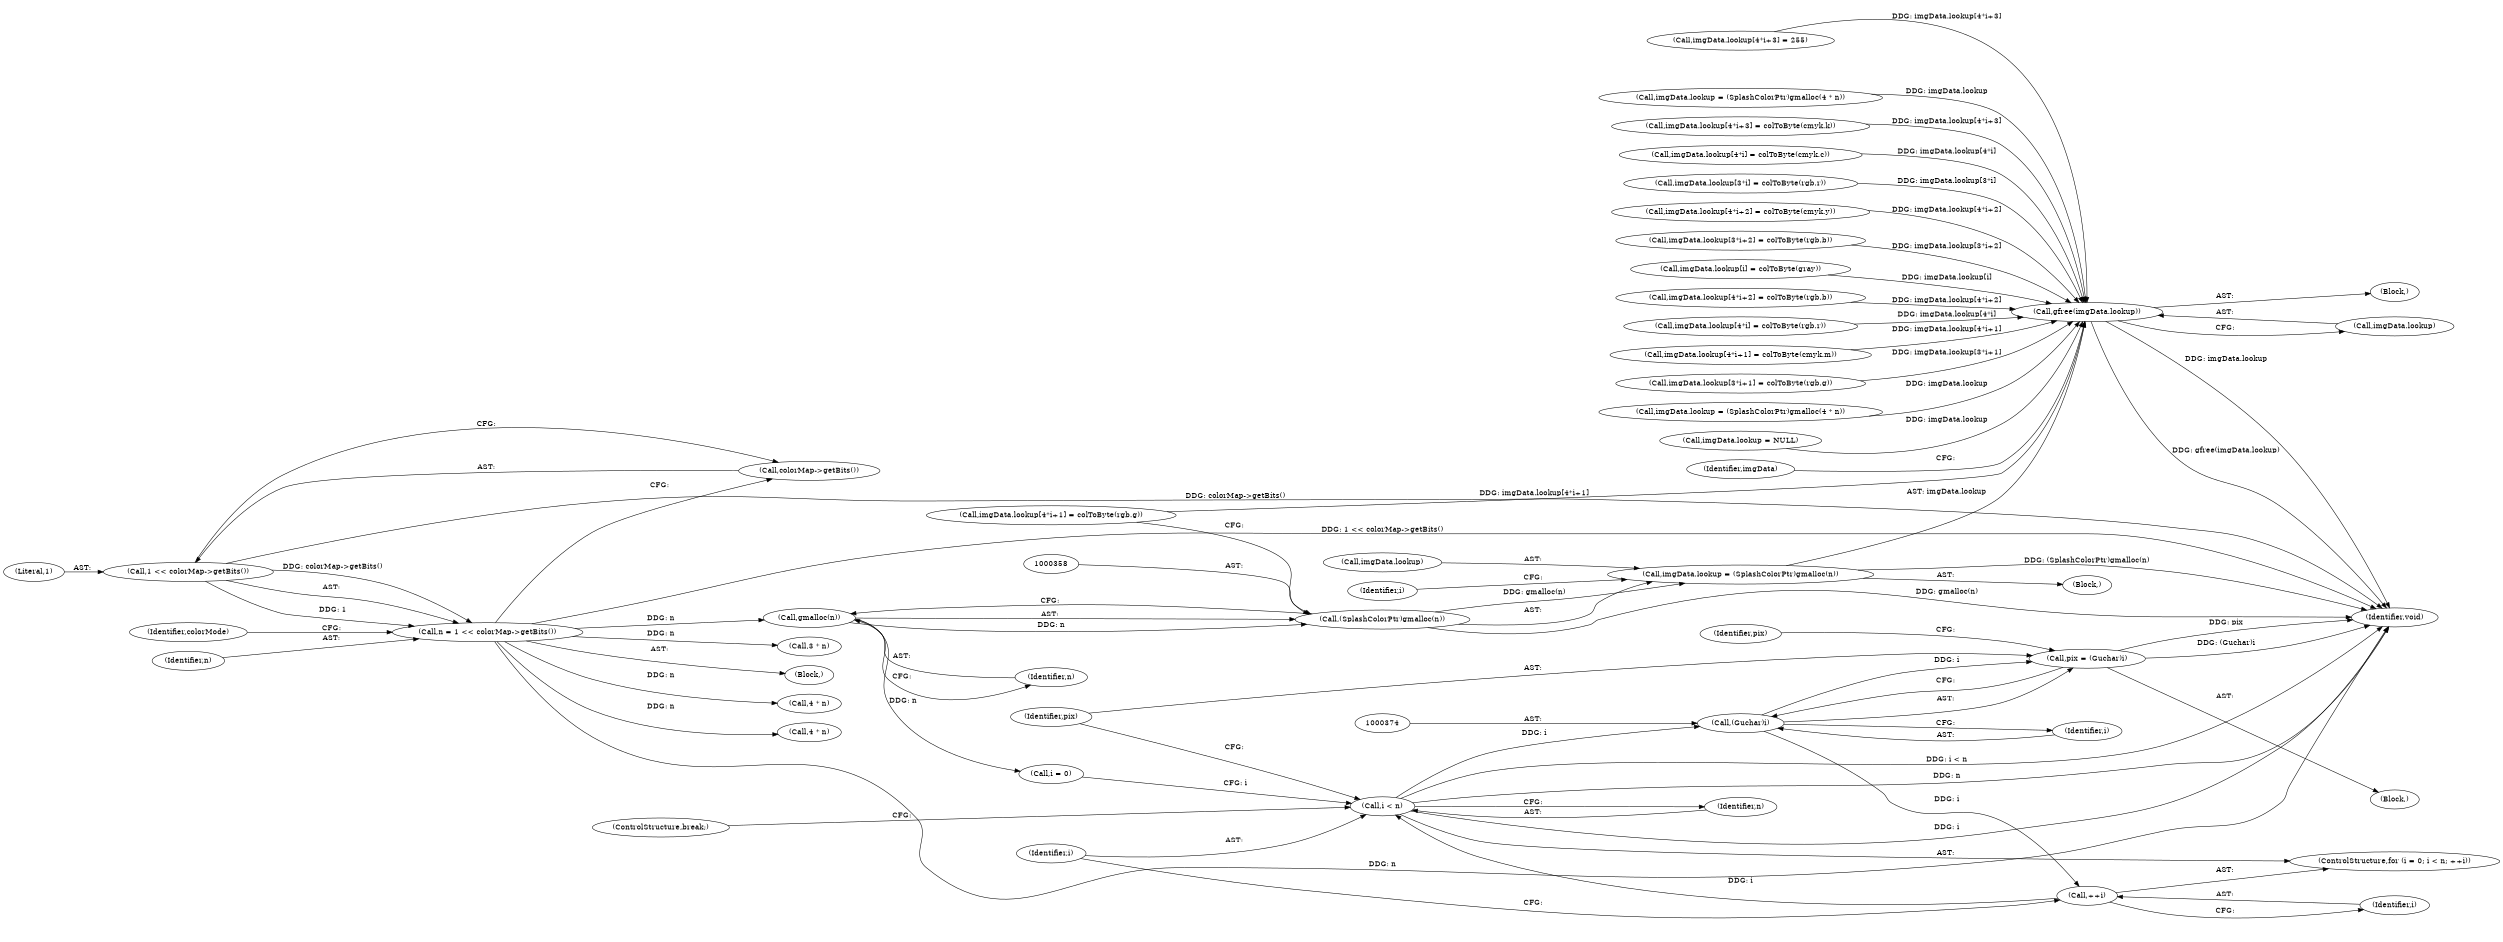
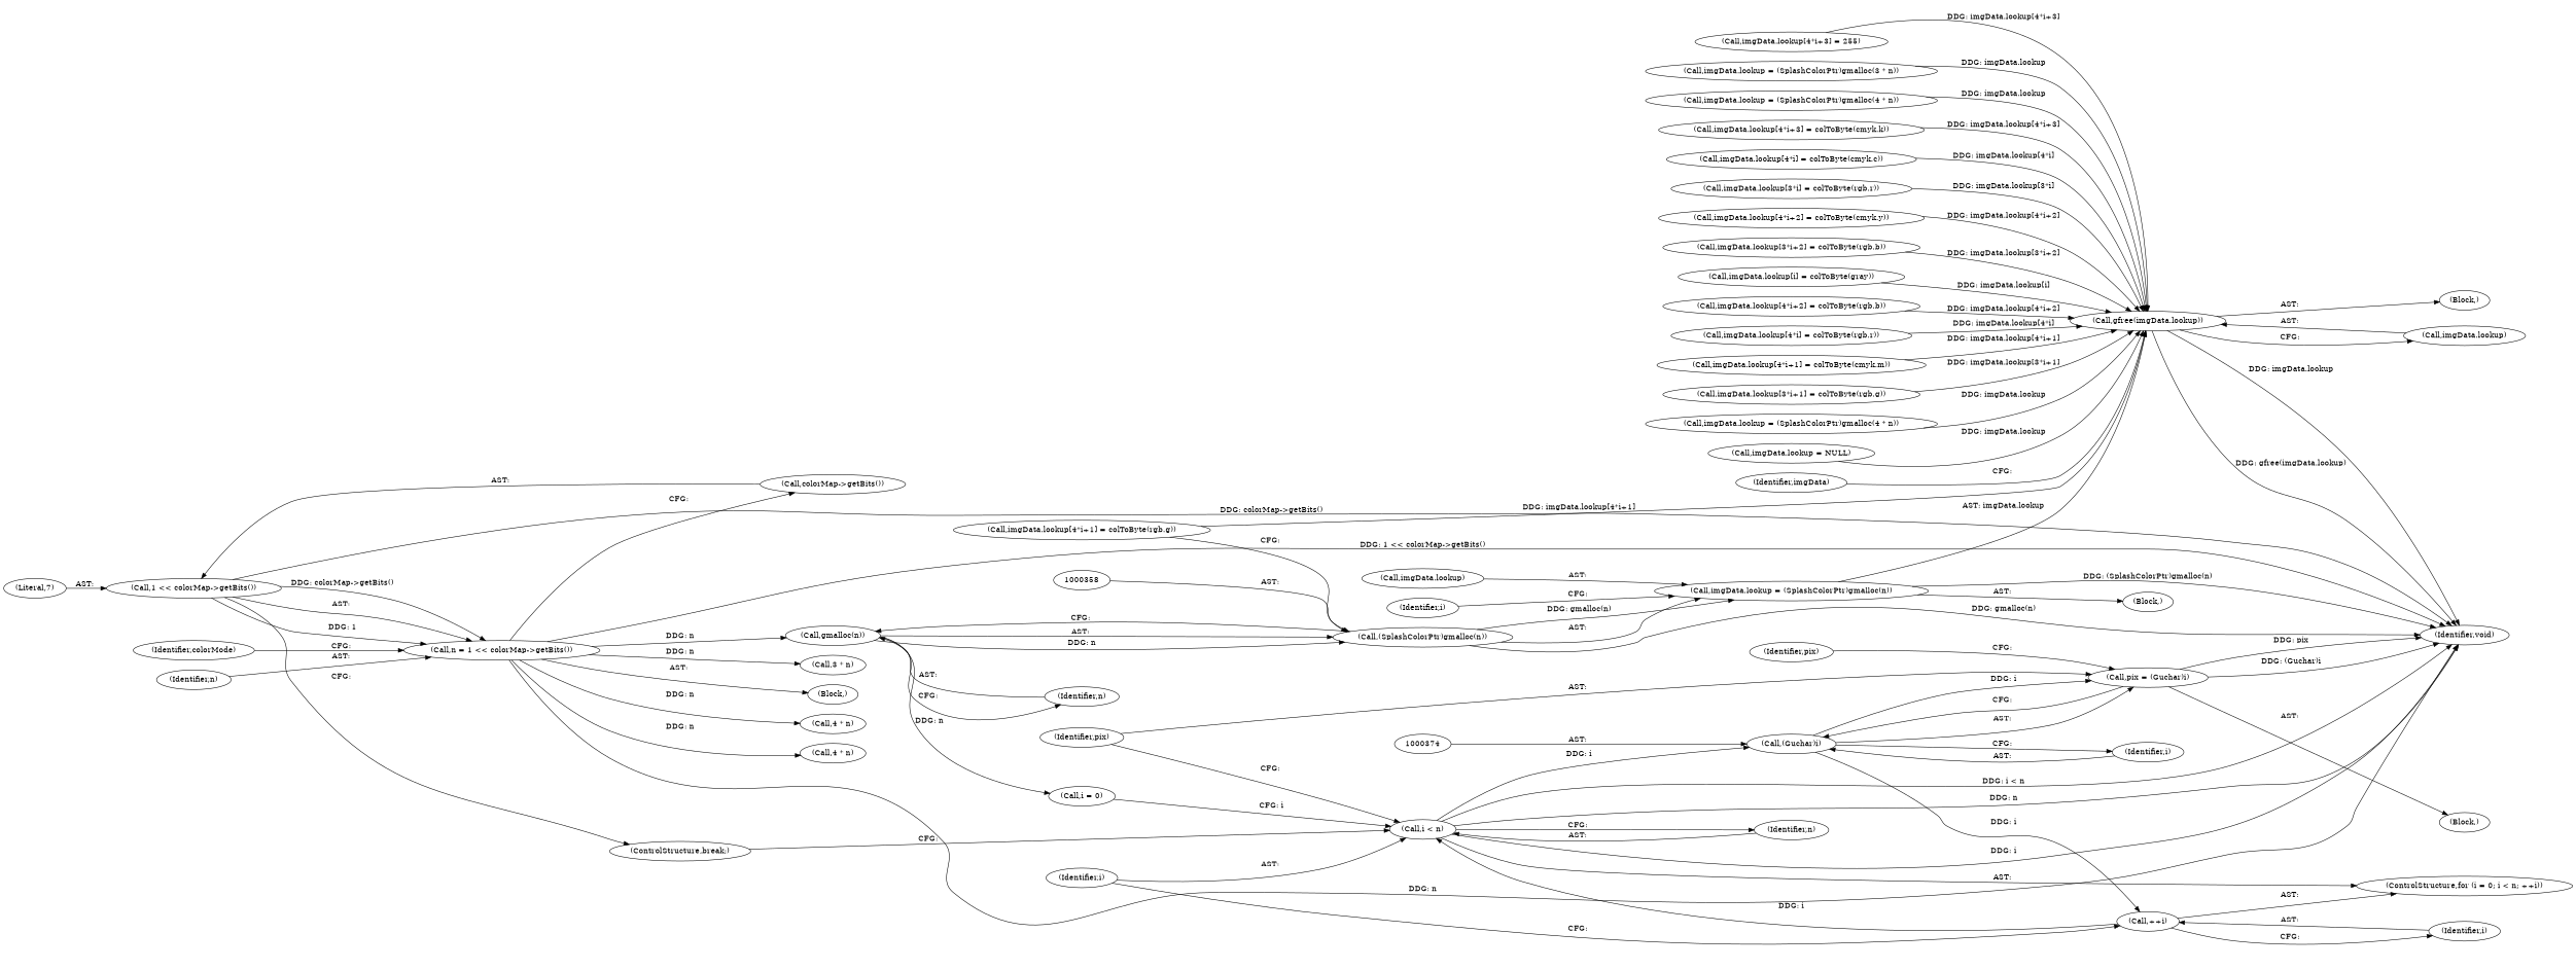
  digraph {
    rankdir=LR
    n1 [label="(Call,gmalloc(n))"]
    n2 [label="(Call,(SplashColorPtr)gmalloc(n))"]
    n3 [label="(Identifier,n)"]
    n4 [label="(Call,i = 0)"]
    n5 [label="(Identifier,void)"]
    n6 [label="(Call,imgData.lookup = (SplashColorPtr)gmalloc(n))"]
    n7 [label="(Call,i < n)"]
    n8 [label="(Call,(Guchar)i)"]
    n9 [label="(Identifier,n)"]
    n10 [label="(ControlStructure,for (i = 0; i < n; ++i))"]
    n11 [label="(Call,n = 1 << colorMap->getBits())"]
    n12 [label="(Call,4 * n)"]
    n13 [label="(Call,4 * n)"]
    n14 [label="(Call,3 * n)"]
    n15 [label="(Block,)"]
    n16 [label="(Call,colorMap->getBits())"]
    n17 [label="(Call,1 << colorMap->getBits())"]
    n18 [label="(Call,gfree(imgData.lookup))"]
    n19 [label="(Block,)"]
    n20 [label="(Call,imgData.lookup)"]
    n21 [label="(Block,)"]
    n22 [label="(Call,++i)"]
    n23 [label="(Call,pix = (Guchar)i)"]
    n24 [label="(Identifier,i)"]
    n25 [label="(Identifier,i)"]
    n26 [label="(Block,)"]
    n27 [label="(Identifier,colorMode)"]
    n28 [label="(Call,imgData.lookup = (SplashColorPtr)gmalloc(4 * n))"]
    n29 [label="(Call,imgData.lookup[4*i+3] = colToByte(cmyk.k))"]
    n30 [label="(Call,imgData.lookup[4*i] = colToByte(cmyk.c))"]
    n31 [label="(Call,imgData.lookup[3*i] = colToByte(rgb.r))"]
    n32 [label="(Call,imgData.lookup[4*i+2] = colToByte(cmyk.y))"]
    n33 [label="(Identifier,i)"]
    n34 [label="(Identifier,pix)"]
    n35 [label="(Call,imgData.lookup[3*i+2] = colToByte(rgb.b))"]
    n36 [label="(Call,imgData.lookup[i] = colToByte(gray))"]
    n37 [label="(Call,imgData.lookup[4*i+2] = colToByte(rgb.b))"]
    n38 [label="(Call,imgData.lookup[4*i] = colToByte(rgb.r))"]
    n39 [label="(Call,imgData.lookup[4*i+1] = colToByte(cmyk.m))"]
    n40 [label="(Call,imgData.lookup)"]
-   n41 [label="(Literal,1)"]
+   n41 [label="(Literal,7)"]
    n42 [label="(Identifier,n)"]
    n43 [label="(Call,imgData.lookup[4*i+1] = colToByte(rgb.g))"]
    n44 [label="(ControlStructure,break;)"]
    n45 [label="(Call,imgData.lookup[3*i+1] = colToByte(rgb.g))"]
    n46 [label="(Call,imgData.lookup = (SplashColorPtr)gmalloc(4 * n))"]
    n47 [label="(Call,imgData.lookup = NULL)"]
    n48 [label="(Identifier,imgData)"]
    n49 [label="(Identifier,i)"]
    n50 [label="(Call,imgData.lookup[4*i+3] = 255)"]
    n51 [label="(Identifier,pix)"]
+   n52 [label="(Call,imgData.lookup = (SplashColorPtr)gmalloc(3 * n))"]
    1000358
    1000374
    n1 -> n2 [label="AST: "]
    n1 -> n2 [label="DDG: n"]
    n1 -> n3 [label="CFG: "]
    n1 -> n4 [label="DDG: n"]
    n2 -> n1 [label="CFG: "]
    n2 -> n5 [label="DDG: gmalloc(n)"]
    n2 -> n6 [label="AST: "]
    n2 -> n6 [label="DDG: gmalloc(n)"]
    n3 -> n1 [label="AST: "]
    n4 -> n7 [label="CFG: i"]
    n6 -> n5 [label="DDG: (SplashColorPtr)gmalloc(n)"]
    n6 -> n18 [label="AST: imgData.lookup"]
    n6 -> n19 [label="AST: "]
    n7 -> n5 [label="DDG: i < n"]
    n7 -> n5 [label="DDG: n"]
    n7 -> n5 [label="DDG: i"]
    n7 -> n8 [label="DDG: i"]
    n7 -> n9 [label="CFG: "]
    n7 -> n10 [label="AST: "]
    n8 -> n22 [label="DDG: i"]
    n8 -> n23 [label="AST: "]
    n8 -> n23 [label="DDG: i"]
    n8 -> n24 [label="CFG: "]
    n9 -> n7 [label="AST: "]
    n11 -> n1 [label="DDG: n"]
    n11 -> n5 [label="DDG: n"]
    n11 -> n5 [label="DDG: 1 << colorMap->getBits()"]
    n11 -> n12 [label="DDG: n"]
    n11 -> n13 [label="DDG: n"]
    n11 -> n14 [label="DDG: n"]
    n11 -> n15 [label="AST: "]
    n11 -> n16 [label="CFG: "]
    n16 -> n17 [label="AST: "]
    n17 -> n5 [label="DDG: colorMap->getBits()"]
    n17 -> n11 [label="AST: "]
    n17 -> n11 [label="DDG: 1"]
    n17 -> n11 [label="DDG: colorMap->getBits()"]
-   n17 -> n16 [label="CFG: "]
+   n17 -> n44 [label="CFG: "]
    n18 -> n5 [label="DDG: imgData.lookup"]
    n18 -> n5 [label="DDG: gfree(imgData.lookup)"]
    n18 -> n20 [label="CFG: "]
    n18 -> n21 [label="AST: "]
    n20 -> n18 [label="AST: "]
    n22 -> n7 [label="DDG: i"]
    n22 -> n10 [label="AST: "]
    n22 -> n25 [label="CFG: "]
    n23 -> n5 [label="DDG: (Guchar)i"]
    n23 -> n5 [label="DDG: pix"]
    n23 -> n8 [label="CFG: "]
    n23 -> n26 [label="AST: "]
    n24 -> n8 [label="AST: "]
    n25 -> n22 [label="AST: "]
    n27 -> n11 [label="CFG: "]
    n28 -> n18 [label="DDG: imgData.lookup"]
    n29 -> n18 [label="DDG: imgData.lookup[4*i+3]"]
    n30 -> n18 [label="DDG: imgData.lookup[4*i]"]
    n31 -> n18 [label="DDG: imgData.lookup[3*i]"]
    n32 -> n18 [label="DDG: imgData.lookup[4*i+2]"]
    n33 -> n7 [label="AST: "]
    n33 -> n22 [label="CFG: "]
    n34 -> n7 [label="CFG: "]
    n34 -> n23 [label="AST: "]
    n35 -> n18 [label="DDG: imgData.lookup[3*i+2]"]
    n36 -> n18 [label="DDG: imgData.lookup[i]"]
    n37 -> n18 [label="DDG: imgData.lookup[4*i+2]"]
    n38 -> n18 [label="DDG: imgData.lookup[4*i]"]
    n39 -> n18 [label="DDG: imgData.lookup[4*i+1]"]
    n40 -> n6 [label="AST: "]
    n41 -> n17 [label="AST: "]
    n42 -> n11 [label="AST: "]
    n43 -> n2 [label="CFG: "]
    n43 -> n18 [label="DDG: imgData.lookup[4*i+1]"]
    n44 -> n7 [label="CFG: "]
    n45 -> n18 [label="DDG: imgData.lookup[3*i+1]"]
    n46 -> n18 [label="DDG: imgData.lookup"]
    n47 -> n18 [label="DDG: imgData.lookup"]
    n48 -> n18 [label="CFG: "]
    n49 -> n6 [label="CFG: "]
    n50 -> n18 [label="DDG: imgData.lookup[4*i+3]"]
    n51 -> n23 [label="CFG: "]
+   n52 -> n18 [label="DDG: imgData.lookup"]
    1000358 -> n2 [label="AST: "]
    1000374 -> n8 [label="AST: "]
  }
